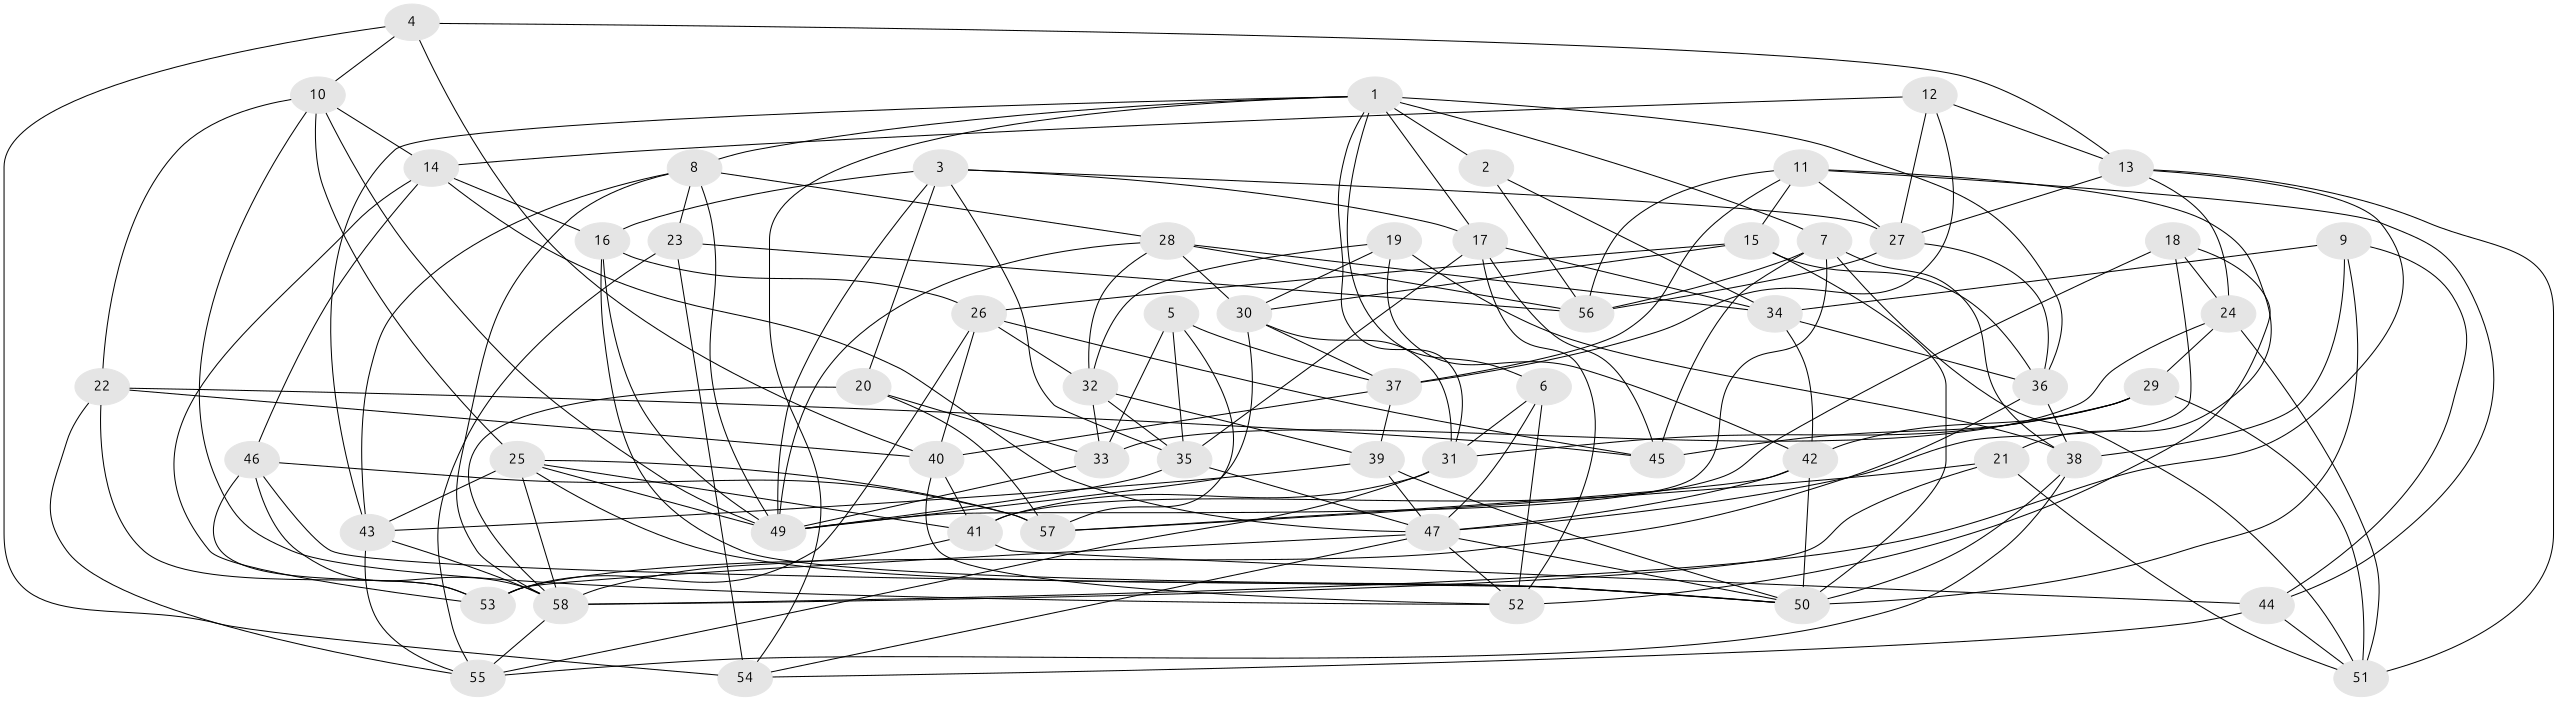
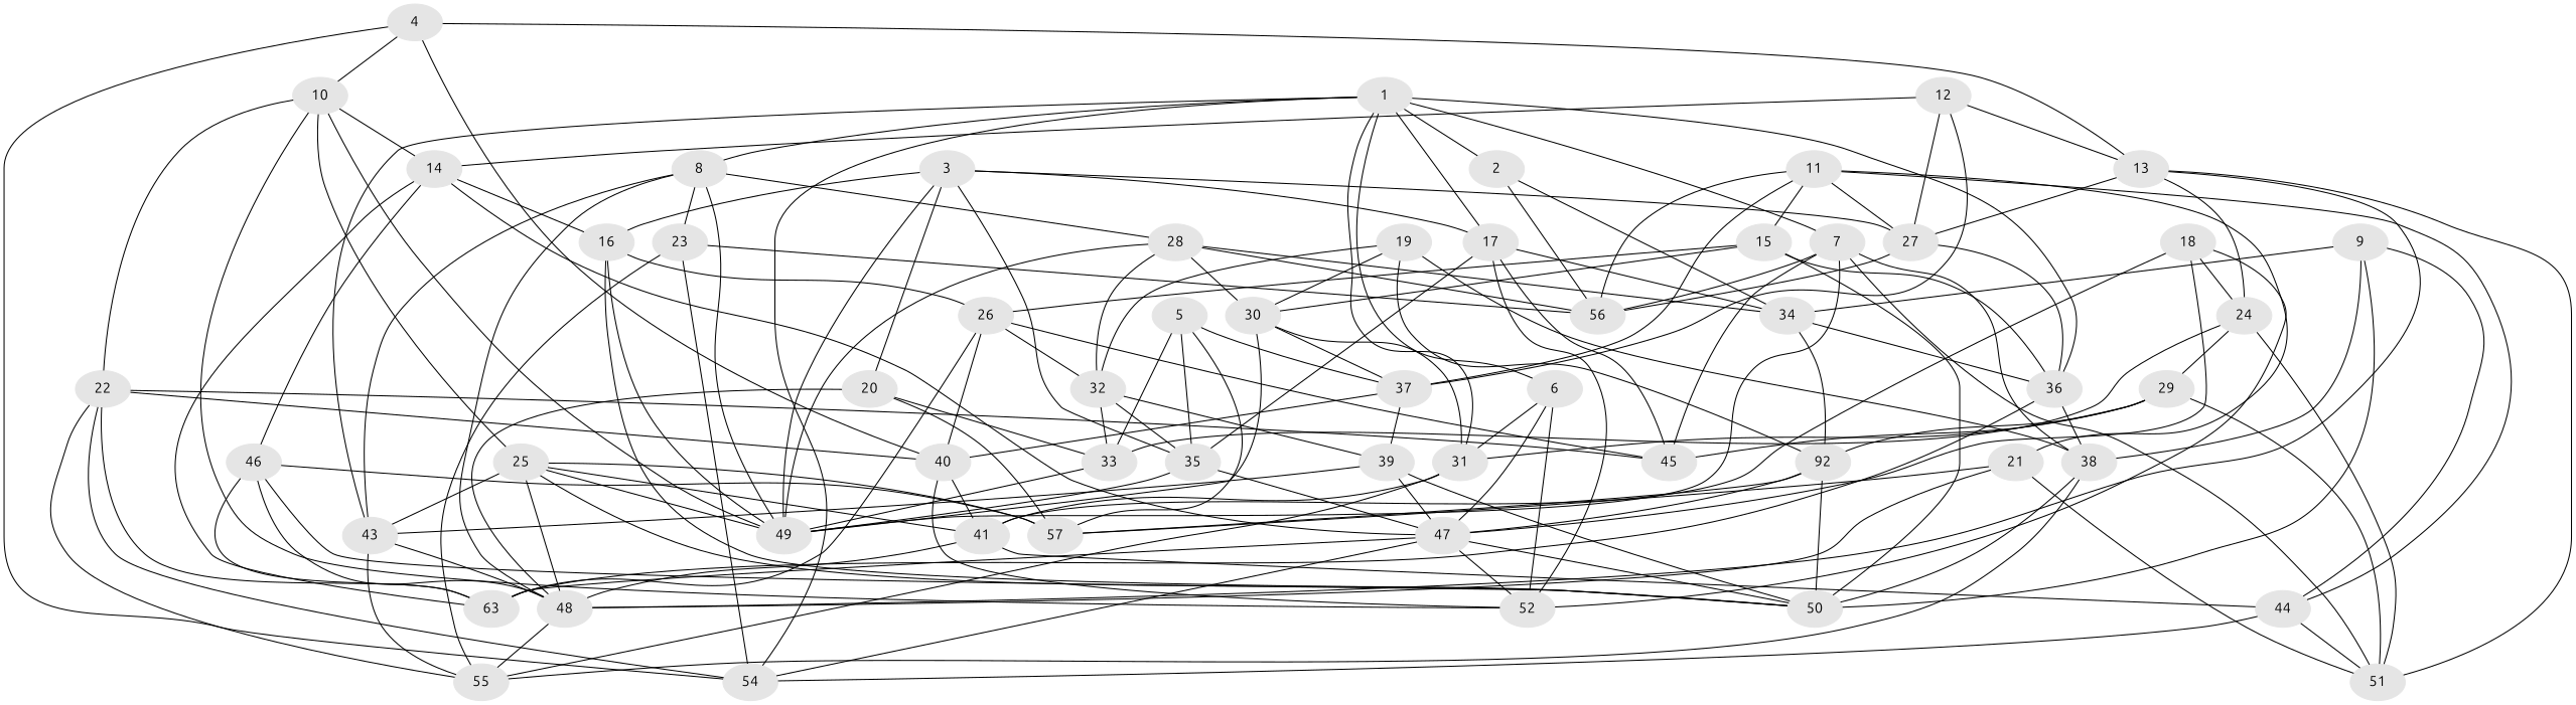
  graph {
    fontname=Ubuntu
    node [color=gray90 fontname=Ubuntu style=filled]
    edge [fontname=Ubuntu weight=1.0]
    1
    2
    6
    7
    8
    17
    31
    36
    43
    54
    34
    56
    47
    52
    49
    38
    45
    51
    23
    28
-   48 [label=58]
+   48
    35
    41
    55
-   53
-   42
+   53 [label=63]
+   42 [label=92]
    3
    16
    20
    27
    50
    26
    33
    57
    4
    10
    13
    40
    14
    22
    25
    24
    5
    37
    39
    30
    32
    9
    44
    46
    11
    15
    21
    12
    29
    18
    19
    1 -- 2 [weight=2.0]
    1 -- 6
    1 -- 7
    1 -- 8
    1 -- 17
    1 -- 31
    1 -- 36
    1 -- 43
    1 -- 54
    2 -- 34
    2 -- 56
    6 -- 31
    6 -- 47
    6 -- 52
    7 -- 56
    7 -- 49
    7 -- 38
    7 -- 45
    7 -- 51
    8 -- 43
    8 -- 49
    8 -- 23
    8 -- 28
    8 -- 48
    17 -- 34
    17 -- 52
    17 -- 45
    17 -- 35
    31 -- 41
    31 -- 55
    36 -- 38
    36 -- 53
    43 -- 48
    43 -- 55
    34 -- 36
    34 -- 42
    47 -- 54
    47 -- 52
    47 -- 53
    47 -- 50
    38 -- 55
    38 -- 50
    23 -- 54
    23 -- 56
    23 -- 55
    28 -- 34
    28 -- 56
    28 -- 49
    28 -- 30
    28 -- 32
    48 -- 55
    35 -- 47
    35 -- 49
    41 -- 48
    41 -- 44
    42 -- 47
    42 -- 50
    42 -- 57
    3 -- 17
    3 -- 49
    3 -- 35
    3 -- 16
    3 -- 20
    3 -- 27
    16 -- 49
    16 -- 50
    16 -- 26
    20 -- 48
    20 -- 33
    20 -- 57
    27 -- 36
    27 -- 56
    26 -- 45
    26 -- 53
    26 -- 40
    26 -- 32
    33 -- 49
    4 -- 54
    4 -- 10
    4 -- 13
    4 -- 40
    10 -- 52
    10 -- 49
    10 -- 14
    10 -- 22
    10 -- 25
    13 -- 51
    13 -- 48
    13 -- 27
    13 -- 24
    40 -- 52
    40 -- 41
    14 -- 47
    14 -- 53
    14 -- 16
    14 -- 46
+   22 -- 54
    22 -- 45
    22 -- 55
    22 -- 53
    22 -- 40
    25 -- 43
    25 -- 49
    25 -- 48
    25 -- 41
    25 -- 50
    25 -- 57
    24 -- 51
    24 -- 33 [weight=2.0]
    24 -- 29
    5 -- 35
    5 -- 33
    5 -- 57
    5 -- 37
    37 -- 40
    37 -- 39
    39 -- 43
    39 -- 47
    39 -- 50
    30 -- 31
    30 -- 49
    30 -- 37
    32 -- 35
    32 -- 33
    32 -- 39
    9 -- 34
    9 -- 38
    9 -- 50
    9 -- 44
    44 -- 54
    44 -- 51
    46 -- 48 [weight=2.0]
    46 -- 53
    46 -- 50
    46 -- 57
    11 -- 56
    11 -- 27
    11 -- 37
    11 -- 44
    11 -- 15
    11 -- 21
    15 -- 36
    15 -- 50 [weight=2.0]
    15 -- 26
    15 -- 30
    21 -- 51
    21 -- 48
    21 -- 57
    12 -- 27
    12 -- 13
    12 -- 14
    12 -- 37
    29 -- 31
    29 -- 45 [weight=2.0]
    29 -- 51
    29 -- 42
    18 -- 47
    18 -- 52
    18 -- 41
    18 -- 24
    19 -- 38
    19 -- 42
    19 -- 30
    19 -- 32
  }
